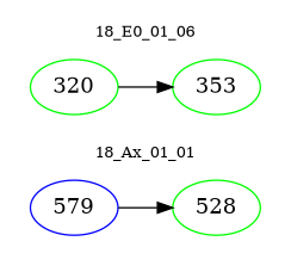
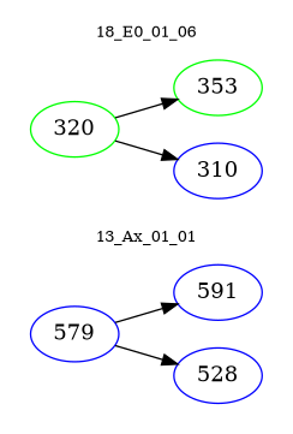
  digraph {
    rankdir=LR
    node [color=blue]
    edge [color=black]
    n1 [label=579]
-   n2 [color=green label=528]
+   n2 [label=528]
+   n3 [label=591]
    n4 [color=green label=320]
+   n5 [label=310]
    n6 [color=green label=353]
    subgraph cluster_1 {
      color=white
      fontsize=10
-     label="18_Ax_01_01"
+     label="13_Ax_01_01"
      n1
      n2
+     n3
    }
    subgraph cluster_2 {
      color=white
      fontsize=10
      label="18_E0_01_06"
      n4
+     n5
      n6
    }
    n1 -> n2
+   n1 -> n3
+   n4 -> n5
    n4 -> n6
  }
